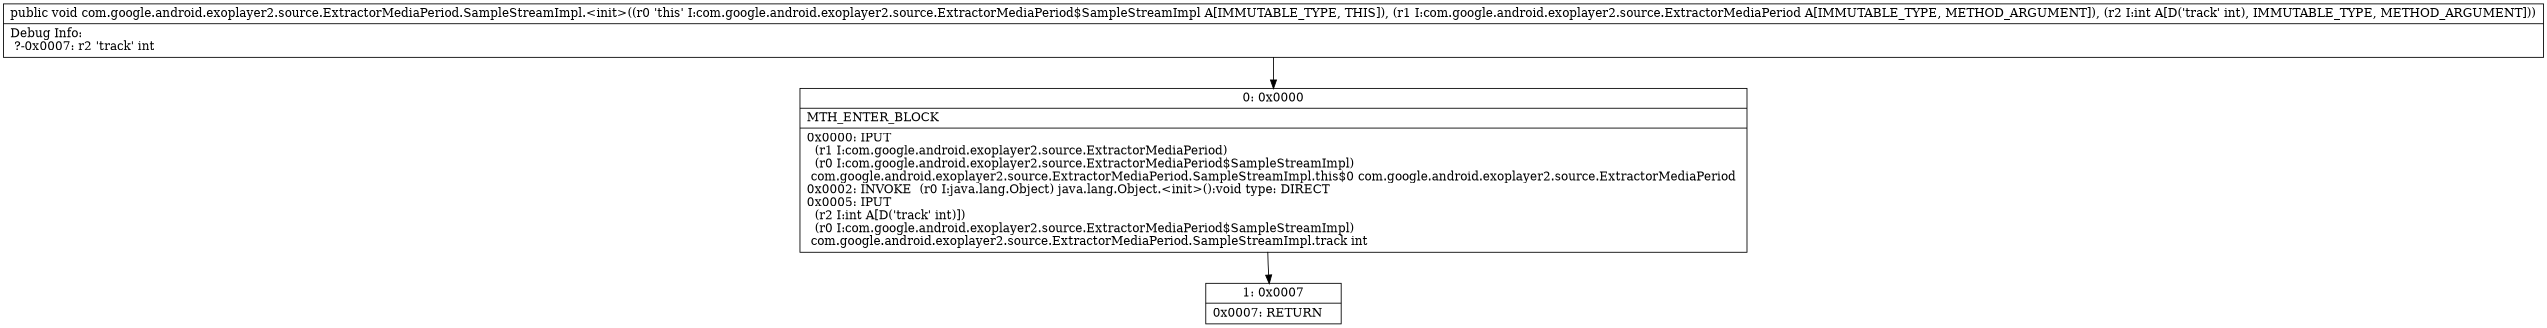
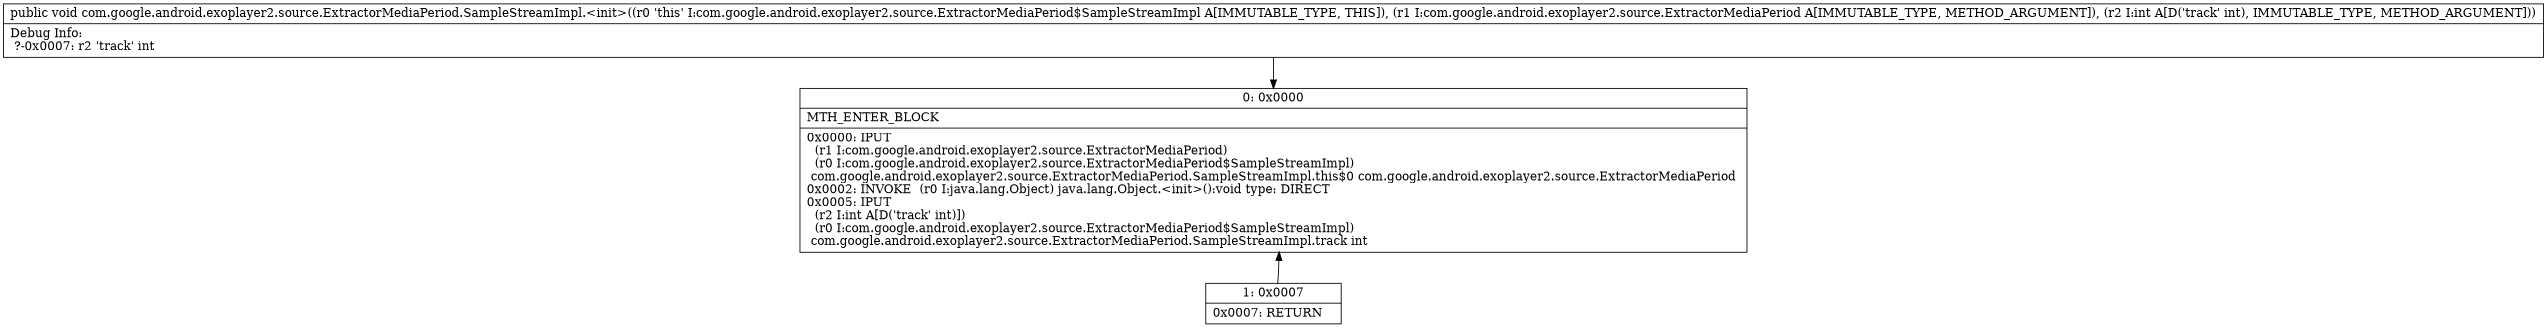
  digraph {
    node [shape=record]
    n1 [label="{0\:\ 0x0000|MTH_ENTER_BLOCK\l|0x0000: IPUT  \l  (r1 I:com.google.android.exoplayer2.source.ExtractorMediaPeriod)\l  (r0 I:com.google.android.exoplayer2.source.ExtractorMediaPeriod$SampleStreamImpl)\l com.google.android.exoplayer2.source.ExtractorMediaPeriod.SampleStreamImpl.this$0 com.google.android.exoplayer2.source.ExtractorMediaPeriod \l0x0002: INVOKE  (r0 I:java.lang.Object) java.lang.Object.\<init\>():void type: DIRECT \l0x0005: IPUT  \l  (r2 I:int A[D('track' int)])\l  (r0 I:com.google.android.exoplayer2.source.ExtractorMediaPeriod$SampleStreamImpl)\l com.google.android.exoplayer2.source.ExtractorMediaPeriod.SampleStreamImpl.track int \l}"]
    n2 [label="{1\:\ 0x0007|0x0007: RETURN   \l}"]
    n3 [label="{public void com.google.android.exoplayer2.source.ExtractorMediaPeriod.SampleStreamImpl.\<init\>((r0 'this' I:com.google.android.exoplayer2.source.ExtractorMediaPeriod$SampleStreamImpl A[IMMUTABLE_TYPE, THIS]), (r1 I:com.google.android.exoplayer2.source.ExtractorMediaPeriod A[IMMUTABLE_TYPE, METHOD_ARGUMENT]), (r2 I:int A[D('track' int), IMMUTABLE_TYPE, METHOD_ARGUMENT]))  | Debug Info:\l  ?\-0x0007: r2 'track' int\l}"]
-   n1 -> n2
+   n2 -> n1
    n3 -> n1
  }
